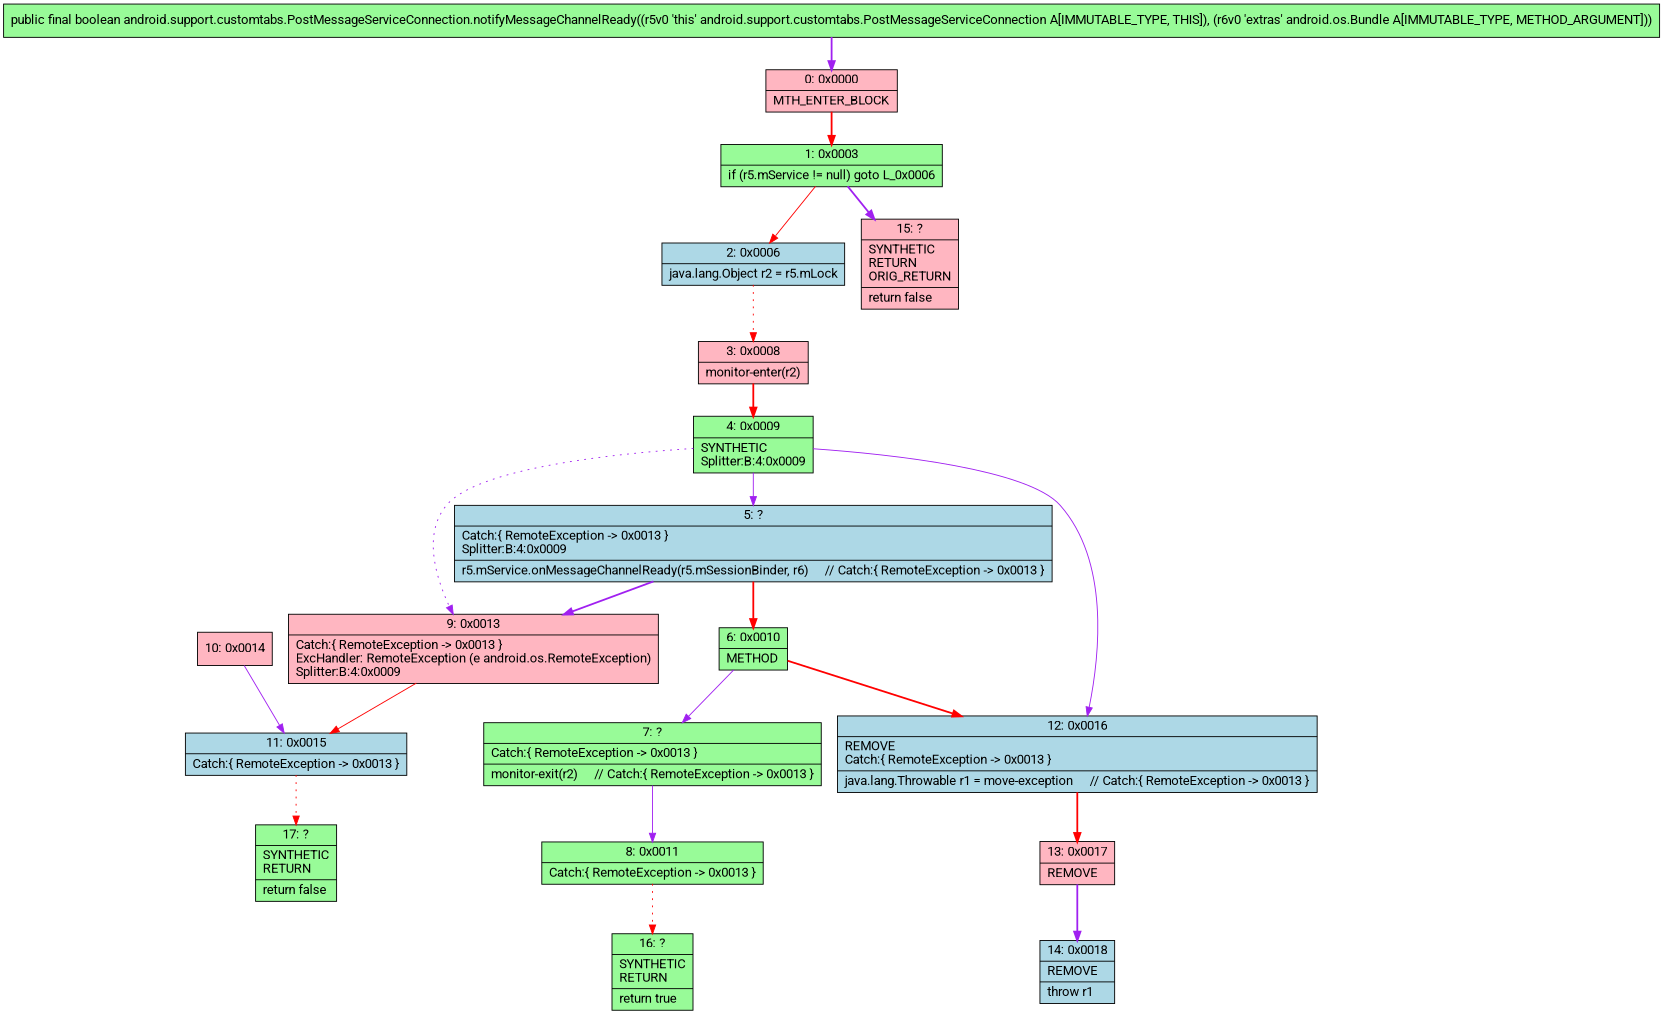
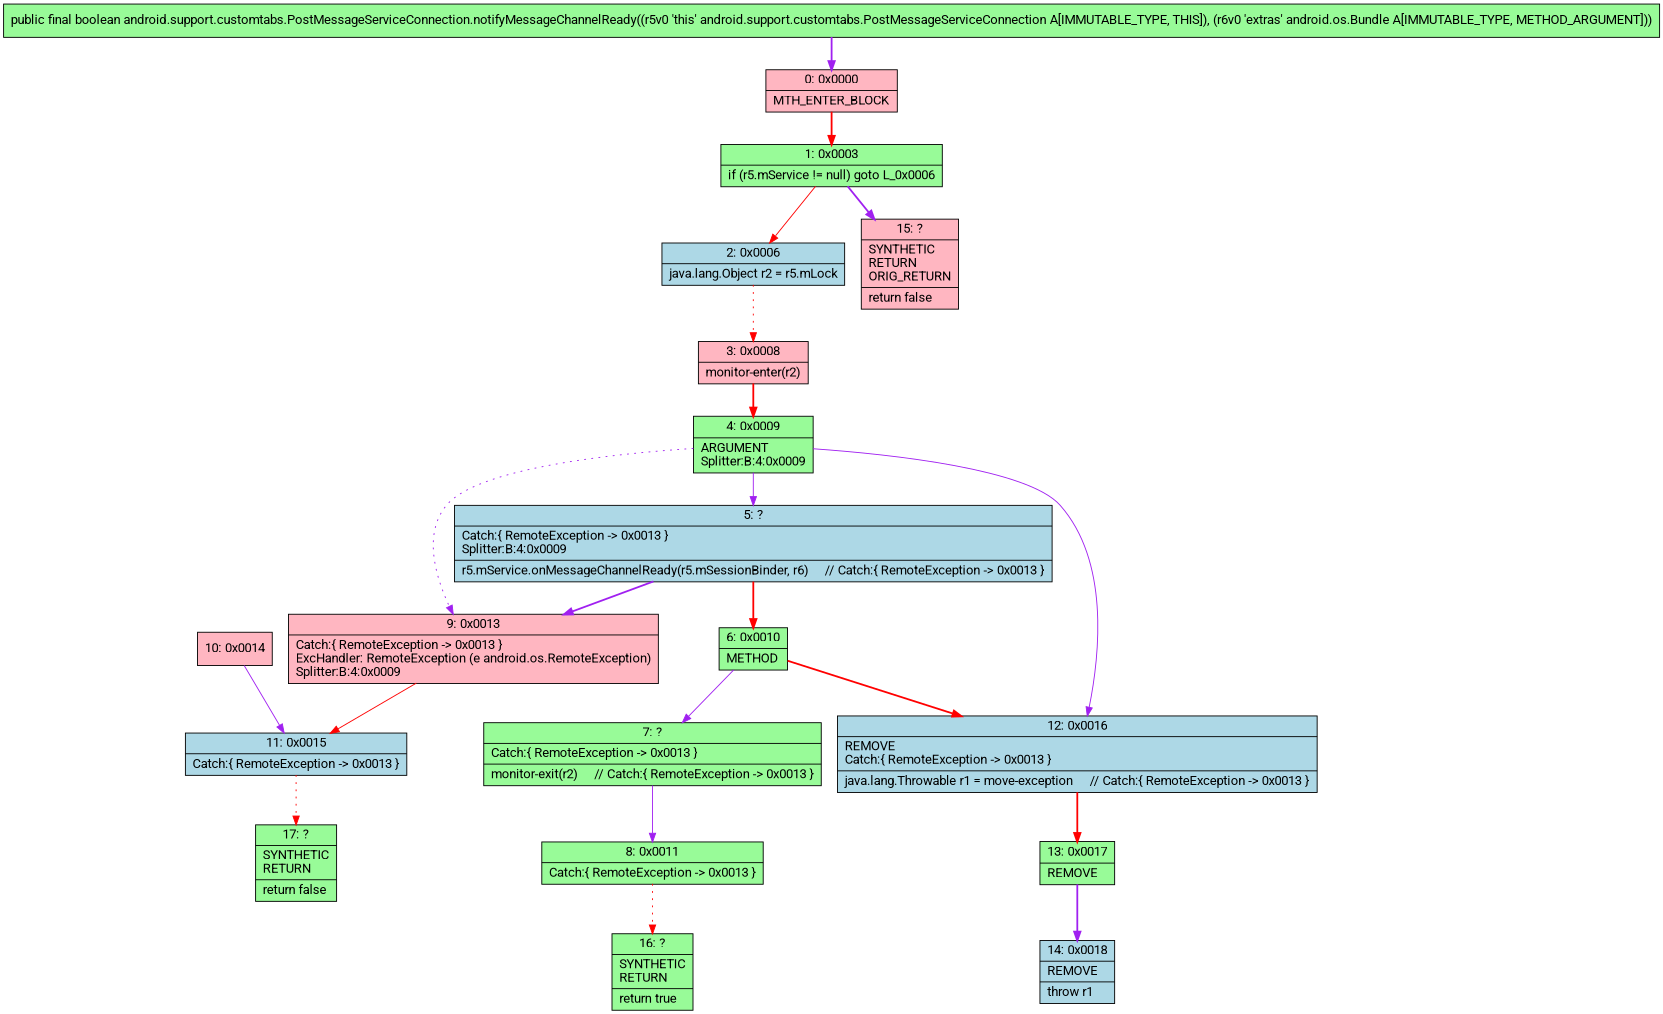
  digraph {
    fontname=Roboto
    node [fillcolor=palegreen fontname=Roboto shape=record style=filled]
    edge [color=red fontname=Roboto style=bold]
    n1 [fillcolor=lightpink label="{0\:\ 0x0000|MTH_ENTER_BLOCK\l}"]
    n2 [label="{1\:\ 0x0003|if (r5.mService != null) goto L_0x0006\l}"]
    n3 [fillcolor=lightblue label="{2\:\ 0x0006|java.lang.Object r2 = r5.mLock\l}"]
    n4 [fillcolor=lightpink label="{15\:\ ?|SYNTHETIC\lRETURN\lORIG_RETURN\l|return false\l}"]
    n5 [fillcolor=lightpink label="{3\:\ 0x0008|monitor\-enter(r2)\l}"]
-   n6 [label="{4\:\ 0x0009|SYNTHETIC\lSplitter:B:4:0x0009\l}"]
+   n6 [label="{4\:\ 0x0009|ARGUMENT\lSplitter:B:4:0x0009\l}"]
    n7 [fillcolor=lightblue label="{5\:\ ?|Catch:\{ RemoteException \-\> 0x0013 \}\lSplitter:B:4:0x0009\l|r5.mService.onMessageChannelReady(r5.mSessionBinder, r6)     \/\/ Catch:\{ RemoteException \-\> 0x0013 \}\l}"]
    n8 [fillcolor=lightpink label="{9\:\ 0x0013|Catch:\{ RemoteException \-\> 0x0013 \}\lExcHandler: RemoteException (e android.os.RemoteException)\lSplitter:B:4:0x0009\l}"]
    n9 [fillcolor=lightblue label="{12\:\ 0x0016|REMOVE\lCatch:\{ RemoteException \-\> 0x0013 \}\l|java.lang.Throwable r1 = move\-exception     \/\/ Catch:\{ RemoteException \-\> 0x0013 \}\l}"]
    n10 [label="{6\:\ 0x0010|METHOD\l}"]
    n11 [fillcolor=lightblue label="{11\:\ 0x0015|Catch:\{ RemoteException \-\> 0x0013 \}\l}"]
-   n12 [fillcolor=lightpink label="{13\:\ 0x0017|REMOVE\l}"]
+   n12 [label="{13\:\ 0x0017|REMOVE\l}"]
    n13 [label="{7\:\ ?|Catch:\{ RemoteException \-\> 0x0013 \}\l|monitor\-exit(r2)     \/\/ Catch:\{ RemoteException \-\> 0x0013 \}\l}"]
    n14 [label="{8\:\ 0x0011|Catch:\{ RemoteException \-\> 0x0013 \}\l}"]
    n15 [label="{16\:\ ?|SYNTHETIC\lRETURN\l|return true\l}"]
    n16 [fillcolor=lightpink label="{10\:\ 0x0014}"]
    n17 [label="{17\:\ ?|SYNTHETIC\lRETURN\l|return false\l}"]
    n18 [fillcolor=lightblue label="{14\:\ 0x0018|REMOVE\l|throw r1\l}"]
    n19 [label="{public final boolean android.support.customtabs.PostMessageServiceConnection.notifyMessageChannelReady((r5v0 'this' android.support.customtabs.PostMessageServiceConnection A[IMMUTABLE_TYPE, THIS]), (r6v0 'extras' android.os.Bundle A[IMMUTABLE_TYPE, METHOD_ARGUMENT])) }"]
    n1 -> n2
    n2 -> n3 [style=solid]
    n2 -> n4 [color=purple]
    n3 -> n5 [style=dotted]
    n5 -> n6
    n6 -> n7 [color=purple style=solid]
    n6 -> n8 [color=purple style=dotted]
    n6 -> n9 [color=purple style=solid]
    n7 -> n8 [color=purple]
    n7 -> n10
    n8 -> n11 [style=solid]
    n9 -> n12
    n10 -> n9
    n10 -> n13 [color=purple style=solid]
    n11 -> n17 [style=dotted]
    n12 -> n18 [color=purple]
    n13 -> n14 [color=purple style=solid]
    n14 -> n15 [style=dotted]
    n16 -> n11 [color=purple style=solid]
    n19 -> n1 [color=purple]
  }
